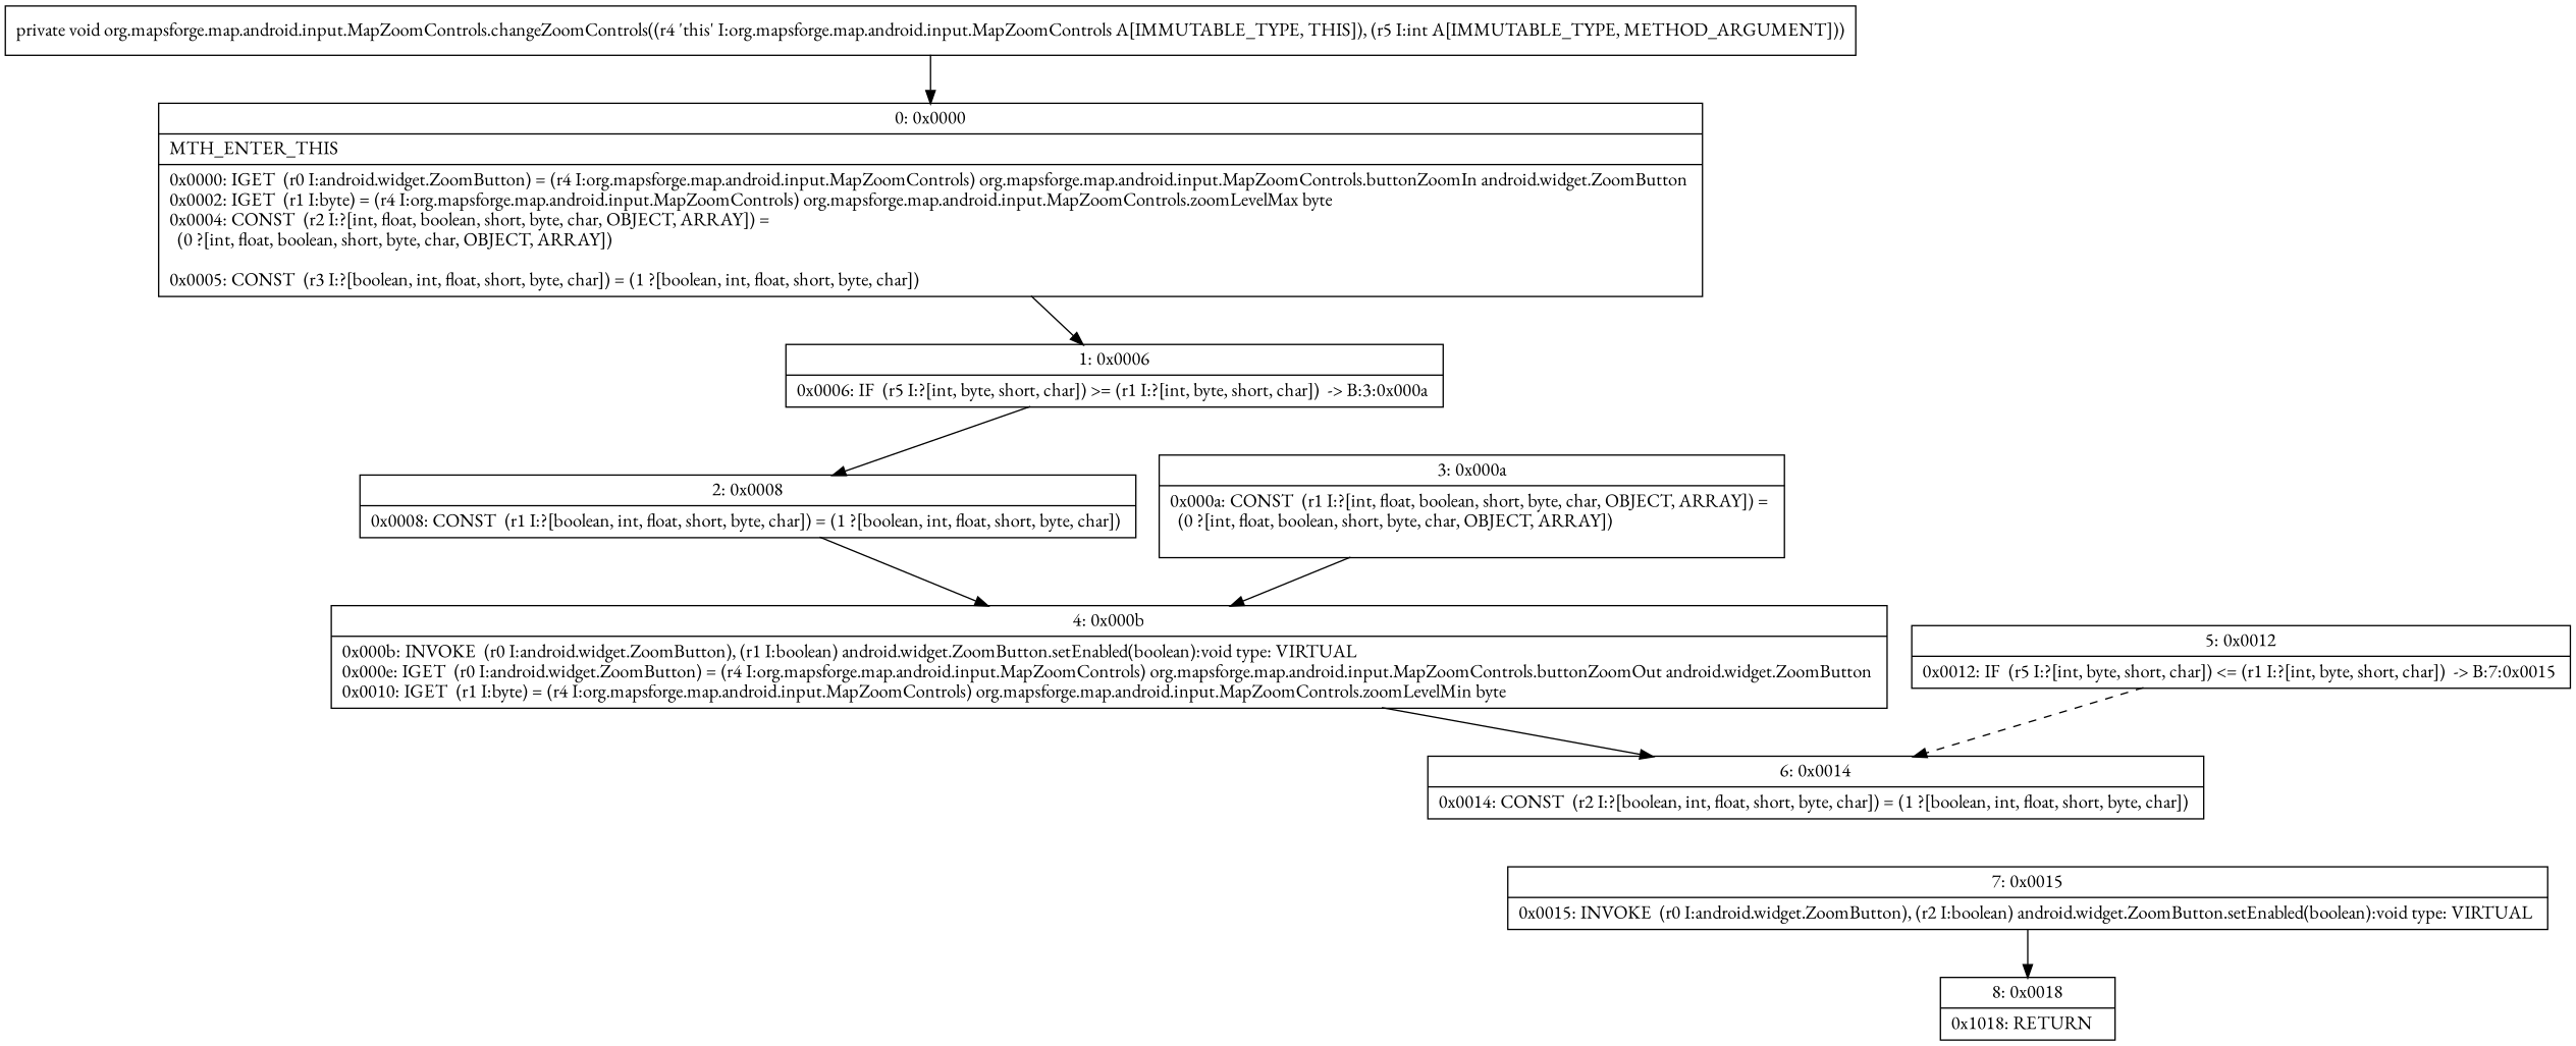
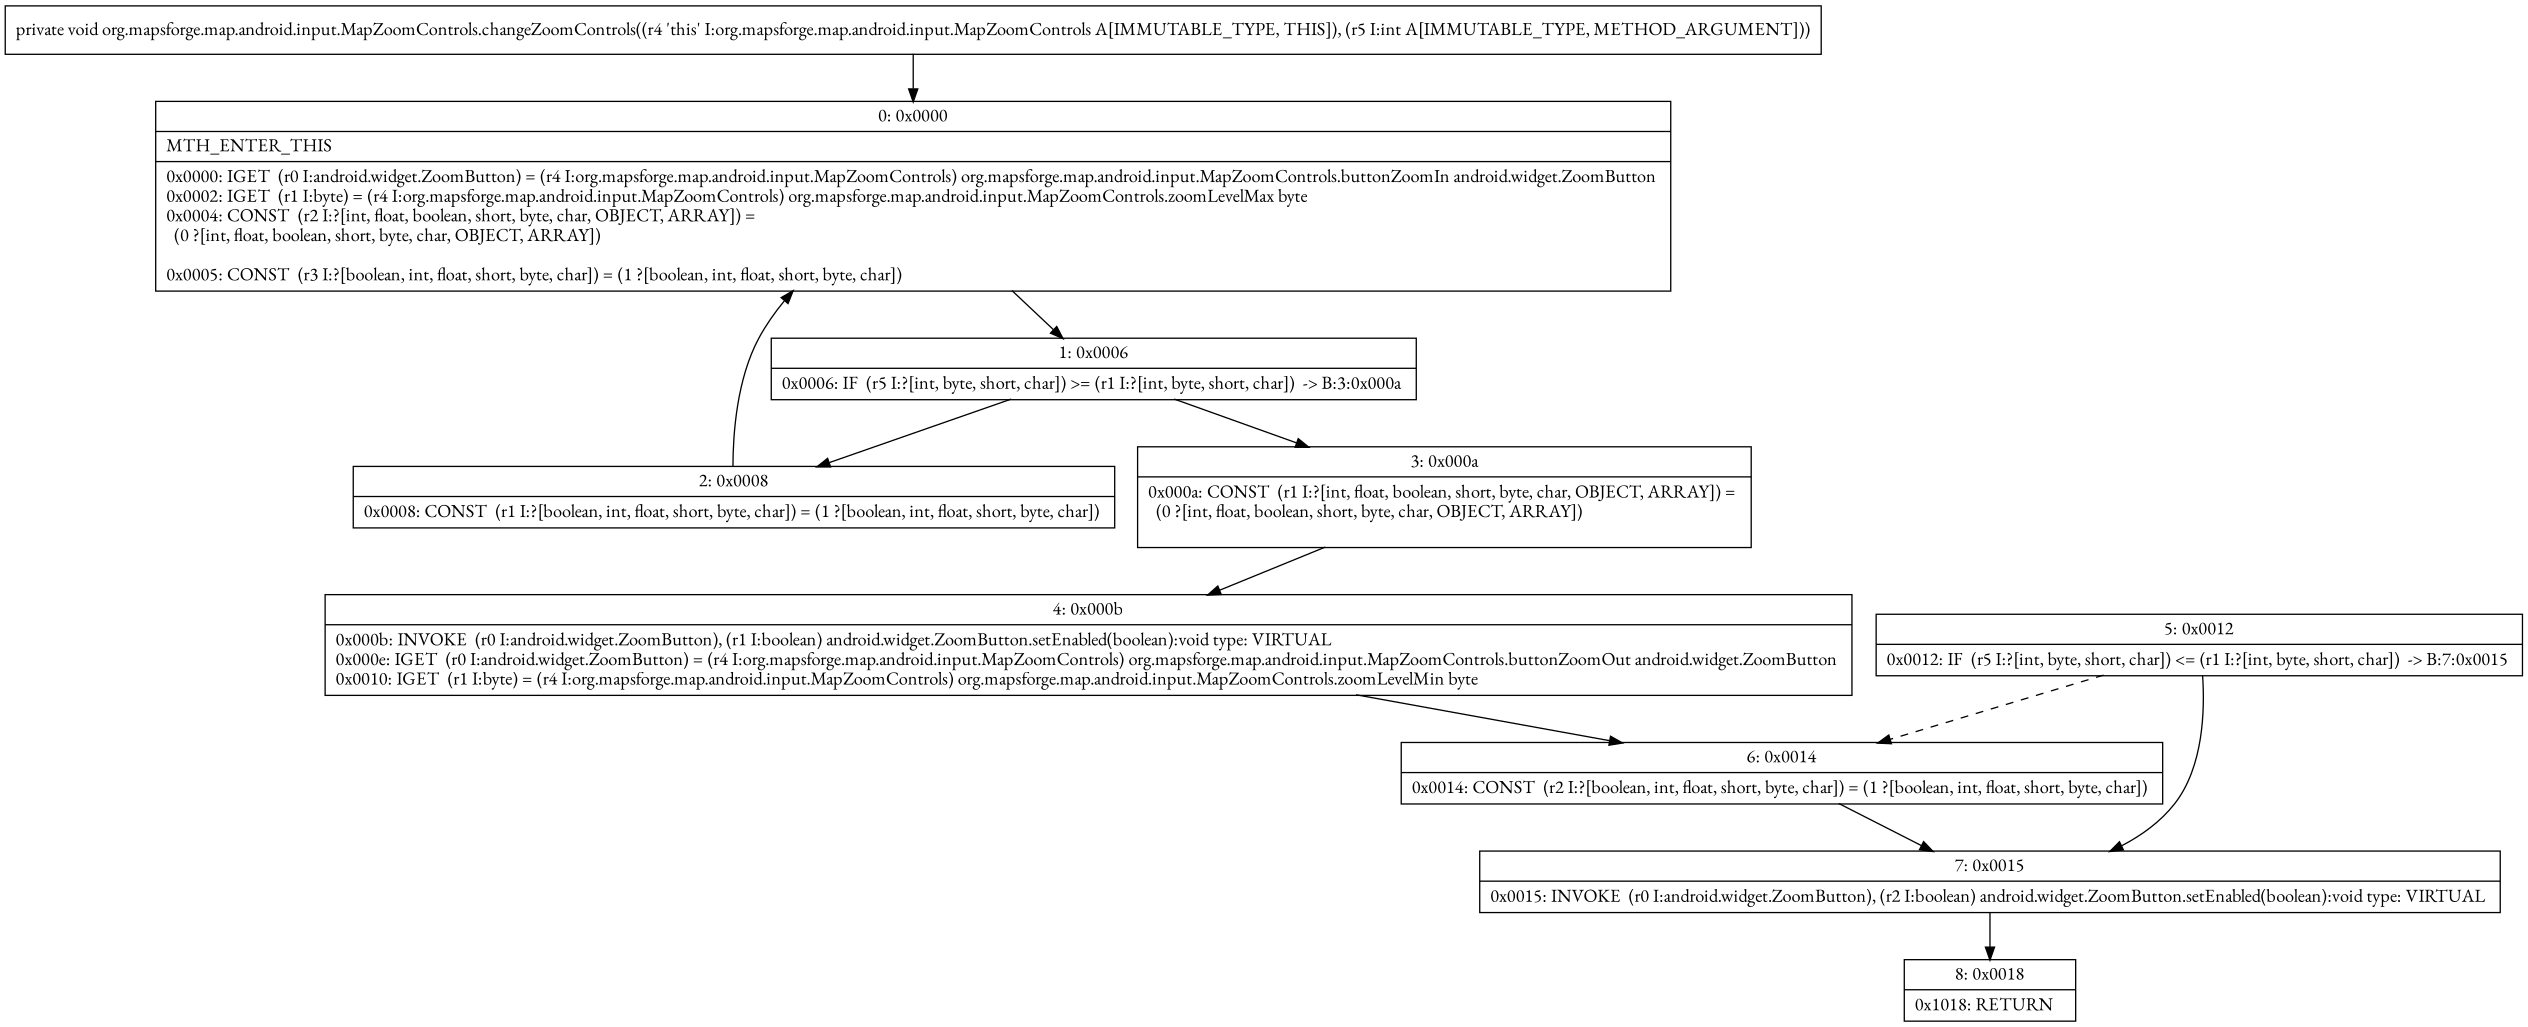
  digraph {
    fontname="EB Garamond"
    node [fontname="EB Garamond" shape=record]
    edge [fontname="EB Garamond"]
    n1 [label="{0\:\ 0x0000|MTH_ENTER_THIS\l|0x0000: IGET  (r0 I:android.widget.ZoomButton) = (r4 I:org.mapsforge.map.android.input.MapZoomControls) org.mapsforge.map.android.input.MapZoomControls.buttonZoomIn android.widget.ZoomButton \l0x0002: IGET  (r1 I:byte) = (r4 I:org.mapsforge.map.android.input.MapZoomControls) org.mapsforge.map.android.input.MapZoomControls.zoomLevelMax byte \l0x0004: CONST  (r2 I:?[int, float, boolean, short, byte, char, OBJECT, ARRAY]) = \l  (0 ?[int, float, boolean, short, byte, char, OBJECT, ARRAY])\l \l0x0005: CONST  (r3 I:?[boolean, int, float, short, byte, char]) = (1 ?[boolean, int, float, short, byte, char]) \l}"]
    n2 [label="{1\:\ 0x0006|0x0006: IF  (r5 I:?[int, byte, short, char]) \>= (r1 I:?[int, byte, short, char])  \-\> B:3:0x000a \l}"]
    n3 [label="{2\:\ 0x0008|0x0008: CONST  (r1 I:?[boolean, int, float, short, byte, char]) = (1 ?[boolean, int, float, short, byte, char]) \l}"]
    n4 [label="{3\:\ 0x000a|0x000a: CONST  (r1 I:?[int, float, boolean, short, byte, char, OBJECT, ARRAY]) = \l  (0 ?[int, float, boolean, short, byte, char, OBJECT, ARRAY])\l \l}"]
    n5 [label="{4\:\ 0x000b|0x000b: INVOKE  (r0 I:android.widget.ZoomButton), (r1 I:boolean) android.widget.ZoomButton.setEnabled(boolean):void type: VIRTUAL \l0x000e: IGET  (r0 I:android.widget.ZoomButton) = (r4 I:org.mapsforge.map.android.input.MapZoomControls) org.mapsforge.map.android.input.MapZoomControls.buttonZoomOut android.widget.ZoomButton \l0x0010: IGET  (r1 I:byte) = (r4 I:org.mapsforge.map.android.input.MapZoomControls) org.mapsforge.map.android.input.MapZoomControls.zoomLevelMin byte \l}"]
    n6 [label="{6\:\ 0x0014|0x0014: CONST  (r2 I:?[boolean, int, float, short, byte, char]) = (1 ?[boolean, int, float, short, byte, char]) \l}"]
    n7 [label="{5\:\ 0x0012|0x0012: IF  (r5 I:?[int, byte, short, char]) \<= (r1 I:?[int, byte, short, char])  \-\> B:7:0x0015 \l}"]
    n8 [label="{7\:\ 0x0015|0x0015: INVOKE  (r0 I:android.widget.ZoomButton), (r2 I:boolean) android.widget.ZoomButton.setEnabled(boolean):void type: VIRTUAL \l}"]
    n9 [label="{8\:\ 0x0018|0x1018: RETURN   \l}"]
    n10 [label="{private void org.mapsforge.map.android.input.MapZoomControls.changeZoomControls((r4 'this' I:org.mapsforge.map.android.input.MapZoomControls A[IMMUTABLE_TYPE, THIS]), (r5 I:int A[IMMUTABLE_TYPE, METHOD_ARGUMENT])) }"]
    n1 -> n2
    n2 -> n3 [style=solid]
-   n3 -> n5
+   n2 -> n4
+   n3 -> n1
    n4 -> n5
    n5 -> n6
+   n6 -> n8
    n7 -> n6 [style=dashed]
+   n7 -> n8
    n8 -> n9
    n10 -> n1
  }
